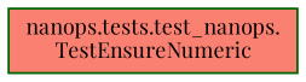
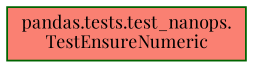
  digraph {
    rankdir=LR
    fontname="Playfair Display"
-   n1 [color=darkgreen fillcolor=salmon fontname="Playfair Display" fontsize=10 height=0.2 label="nanops.tests.test_nanops.\lTestEnsureNumeric" shape=box style=filled width=0.4]
+   n1 [color=darkgreen fillcolor=salmon fontname="Playfair Display" fontsize=10 height=0.2 label="pandas.tests.test_nanops.\lTestEnsureNumeric" shape=box style=filled width=0.4]
  }
